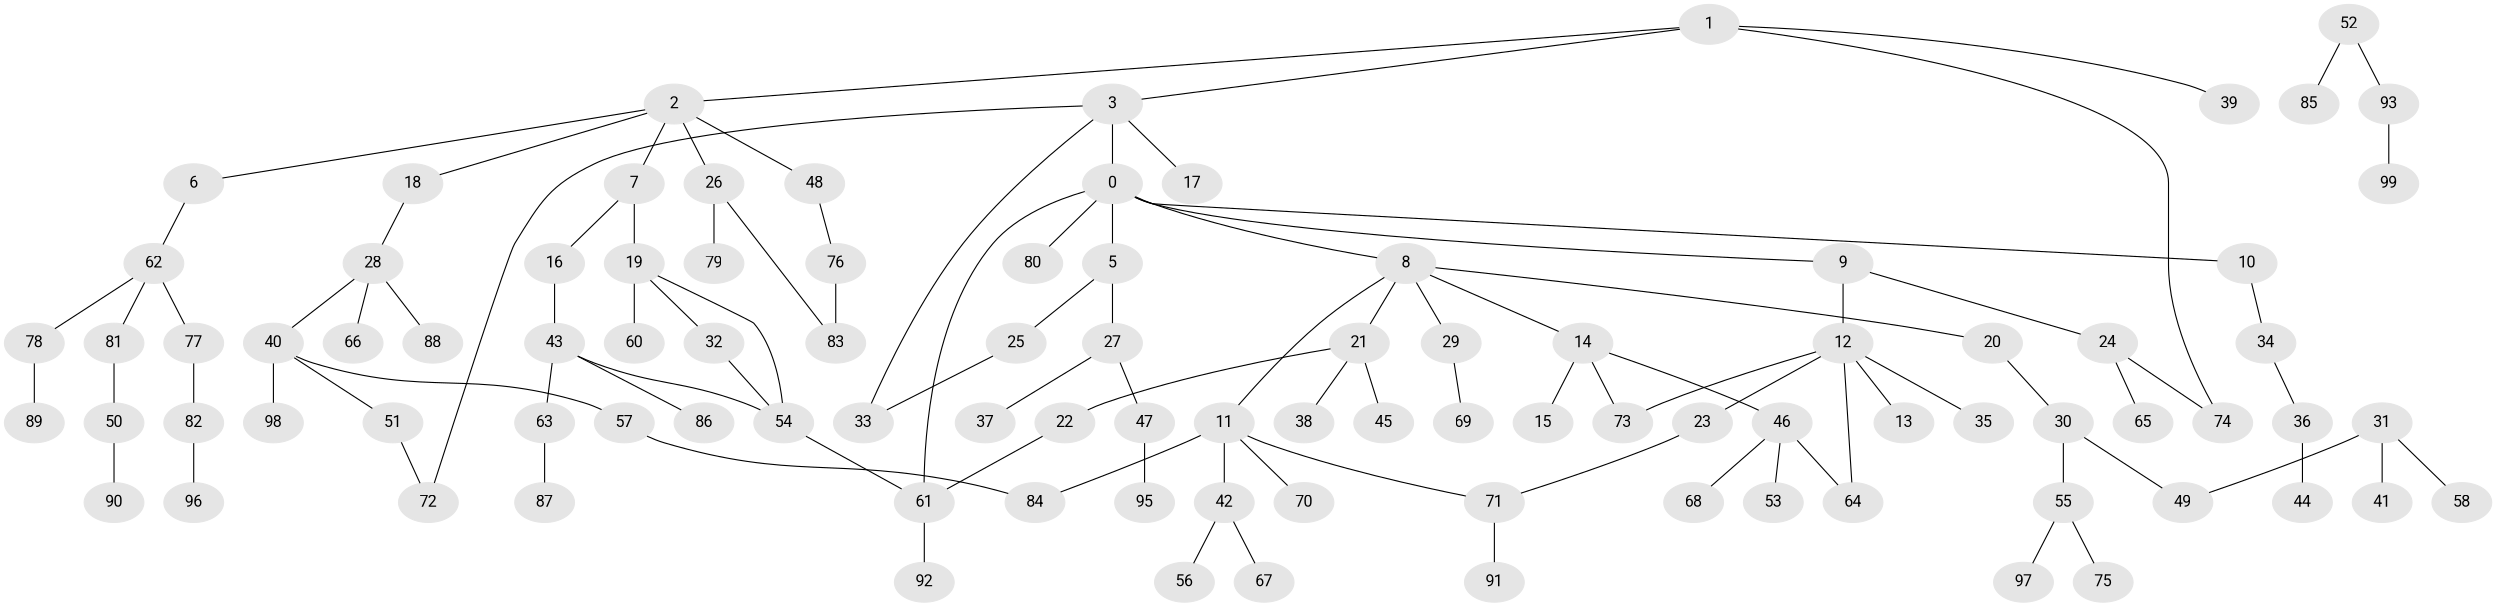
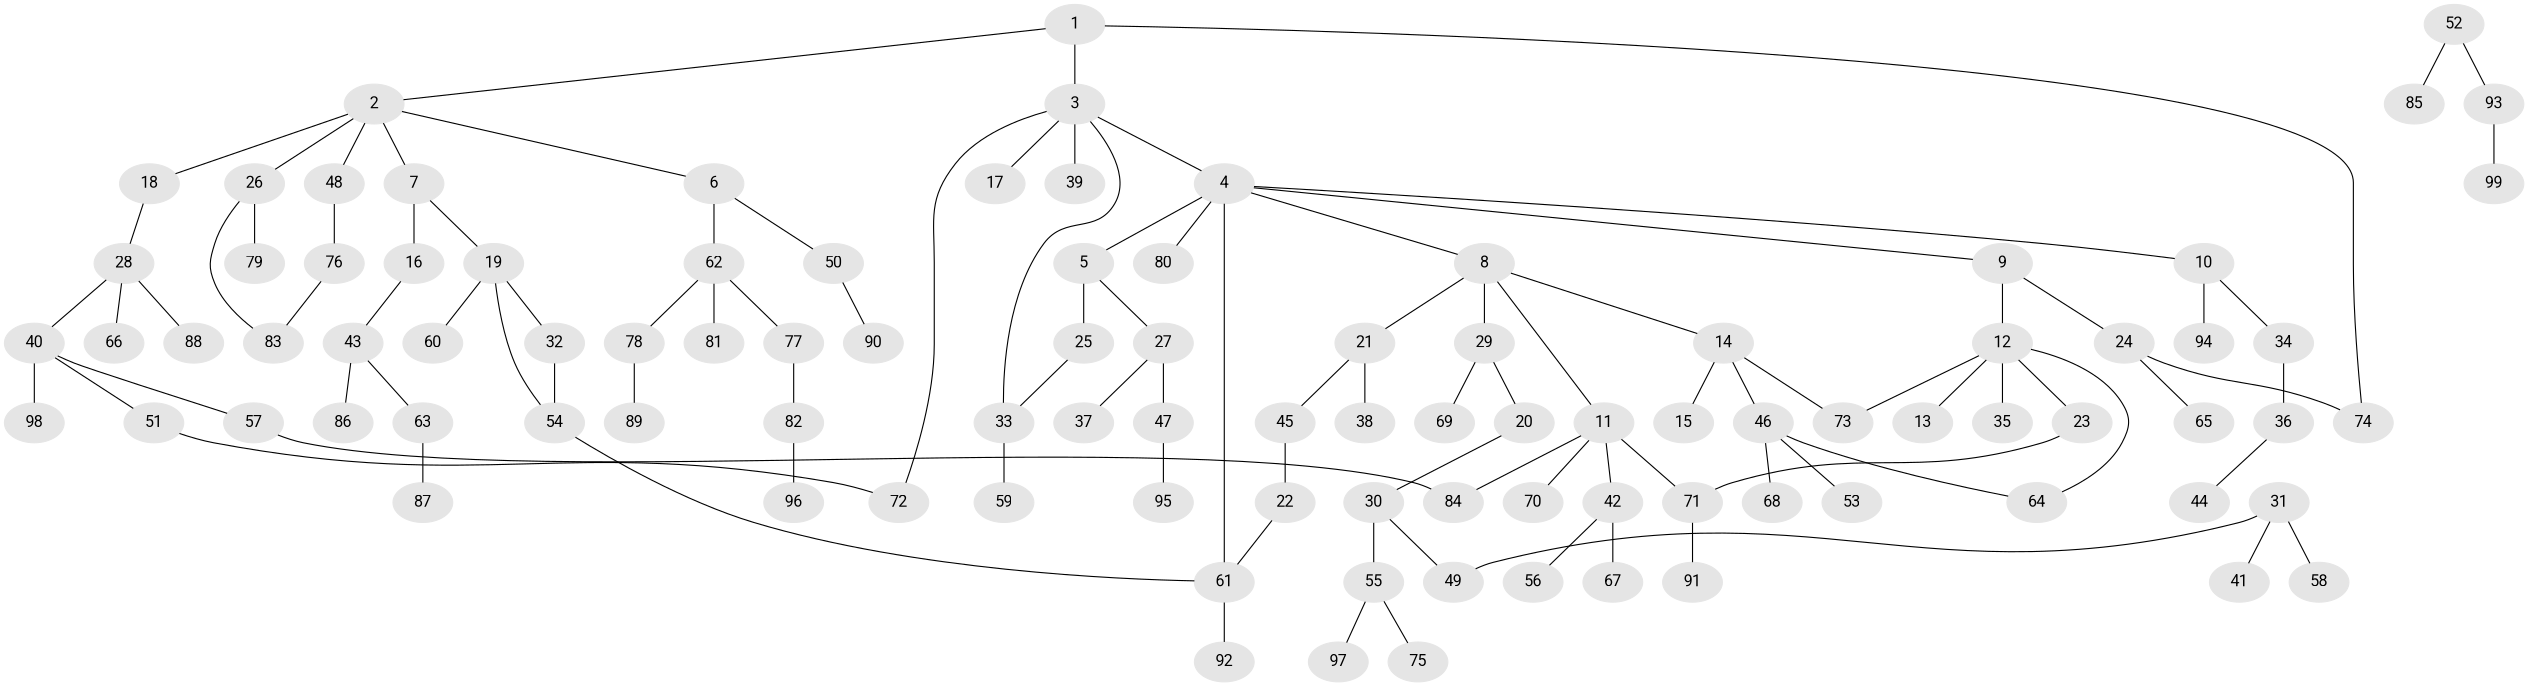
  graph {
    fontname=Roboto
    node [color=gray90 fontname=Roboto style=filled]
    edge [fontname=Roboto]
    1
    2
    3
    74
    6
    7
    18
    26
    48
-   4 [label=0]
+   4
    17
    33
    39
    72
    50
    62
    19
    16
    28
    79
    83
    76
    52
    85
    93
    5
    8
    9
    10
    61
    80
+   59
    25
    27
    11
    14
    20
    21
    29
    12
    24
    34
+   94
    92
    37
    47
    32
    54
    60
    90
    77
    78
    81
    43
    42
    70
    71
    84
    73
    15
    46
    30
    22
    38
    45
    69
    13
    23
    35
    64
    65
    36
    56
    67
    91
    53
    68
    63
    86
    31
    49
    41
    58
    40
    66
    88
    55
    95
    51
    57
    98
    75
    97
    44
    87
    99
    82
    89
    96
    1 -- 2
    1 -- 3
    1 -- 74
    2 -- 6
    2 -- 7
    2 -- 18
    2 -- 26
    2 -- 48
    3 -- 4
    3 -- 17
    3 -- 33
-   1 -- 39
+   3 -- 39
    3 -- 72
-   81 -- 50
+   6 -- 50
    6 -- 62
    7 -- 19
    7 -- 16
    18 -- 28
    26 -- 79
    26 -- 83
    48 -- 76
    4 -- 5
    4 -- 8
    4 -- 9
    4 -- 10
    4 -- 61
    4 -- 80
+   33 -- 59
    50 -- 90
    62 -- 77
    62 -- 78
    62 -- 81
    19 -- 32
    19 -- 54
    19 -- 60
    16 -- 43
    28 -- 40
    28 -- 66
    28 -- 88
    76 -- 83
    52 -- 85
    52 -- 93
    93 -- 99
    5 -- 25
    5 -- 27
    8 -- 11
    8 -- 14
-   8 -- 20
+   29 -- 20
    8 -- 21
    8 -- 29
    9 -- 12
    9 -- 24
    10 -- 34
+   10 -- 94
    61 -- 92
    25 -- 33
    27 -- 37
    27 -- 47
    11 -- 42
    11 -- 70
    11 -- 71
    11 -- 84
    14 -- 73
    14 -- 15
    14 -- 46
    20 -- 30
-   21 -- 22
+   45 -- 22
    21 -- 38
    21 -- 45
    29 -- 69
    12 -- 73
    12 -- 13
    12 -- 23
    12 -- 35
    12 -- 64
    24 -- 74
    24 -- 65
    34 -- 36
    47 -- 95
    32 -- 54
    54 -- 61
    77 -- 82
    78 -- 89
-   43 -- 54
    43 -- 63
    43 -- 86
    42 -- 56
    42 -- 67
    71 -- 91
    46 -- 64
    46 -- 53
    46 -- 68
    30 -- 49
    30 -- 55
    22 -- 61
    23 -- 71
    36 -- 44
    63 -- 87
    31 -- 49
    31 -- 41
    31 -- 58
    40 -- 51
    40 -- 57
    40 -- 98
    55 -- 75
    55 -- 97
    51 -- 72
    57 -- 84
    82 -- 96
  }
